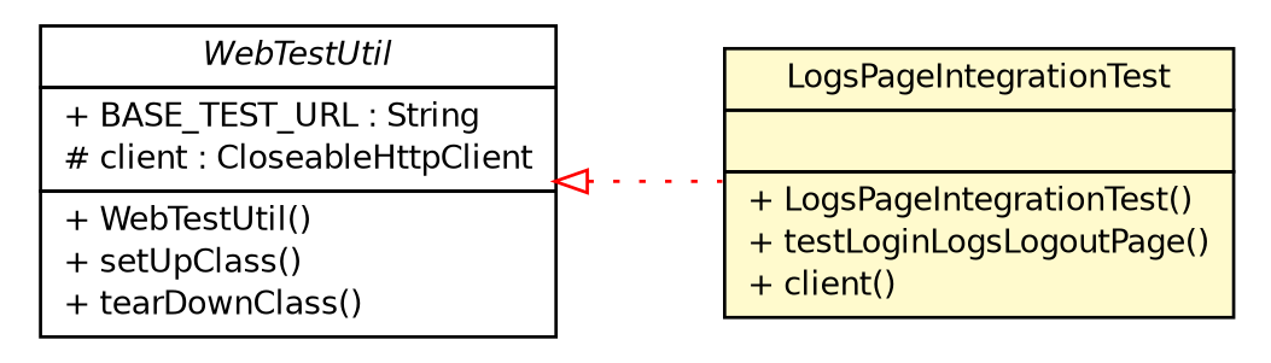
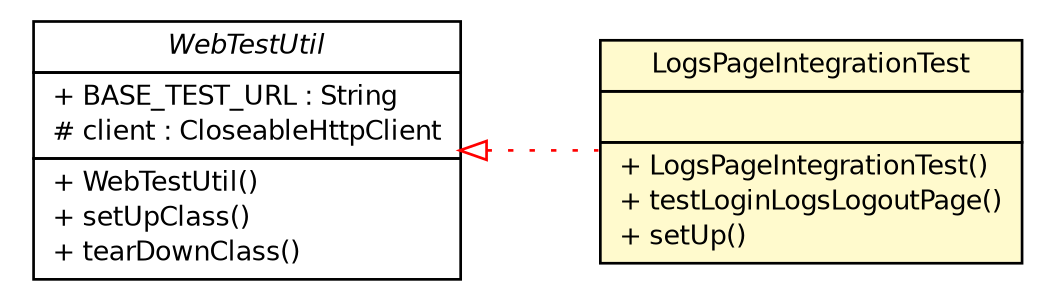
  digraph {
    nodesep=0.25
    ranksep=0.5
    rankdir=LR
    node [fontcolor=black fontname=Helvetica fontsize=10.0 shape=plaintext]
    n1 [label=<<table title="nl.b3p.web.WebTestUtil" border="0" cellborder="1" cellspacing="0" cellpadding="2" port="p" href="./WebTestUtil.html"> 		<tr><td><table border="0" cellspacing="0" cellpadding="1"> <tr><td align="center" balign="center"><font face="Helvetica-Oblique"> WebTestUtil </font></td></tr> 		</table></td></tr> 		<tr><td><table border="0" cellspacing="0" cellpadding="1"> <tr><td align="left" balign="left"> + BASE_TEST_URL : String </td></tr> <tr><td align="left" balign="left"> # client : CloseableHttpClient </td></tr> 		</table></td></tr> 		<tr><td><table border="0" cellspacing="0" cellpadding="1"> <tr><td align="left" balign="left"> + WebTestUtil() </td></tr> <tr><td align="left" balign="left"> + setUpClass() </td></tr> <tr><td align="left" balign="left"> + tearDownClass() </td></tr> 		</table></td></tr> 		</table>>]
-   n2 [label=<<table title="nl.b3p.web.LogsPageIntegrationTest" border="0" cellborder="1" cellspacing="0" cellpadding="2" port="p" bgcolor="lemonChiffon" href="./LogsPageIntegrationTest.html"> 		<tr><td><table border="0" cellspacing="0" cellpadding="1"> <tr><td align="center" balign="center"> LogsPageIntegrationTest </td></tr> 		</table></td></tr> 		<tr><td><table border="0" cellspacing="0" cellpadding="1"> <tr><td align="left" balign="left">  </td></tr> 		</table></td></tr> 		<tr><td><table border="0" cellspacing="0" cellpadding="1"> <tr><td align="left" balign="left"> + LogsPageIntegrationTest() </td></tr> <tr><td align="left" balign="left"> + testLoginLogsLogoutPage() </td></tr> <tr><td align="left" balign="left"> + client() </td></tr> 		</table></td></tr> 		</table>>]
+   n2 [label=<<table title="nl.b3p.web.LogsPageIntegrationTest" border="0" cellborder="1" cellspacing="0" cellpadding="2" port="p" bgcolor="lemonChiffon" href="./LogsPageIntegrationTest.html"> 		<tr><td><table border="0" cellspacing="0" cellpadding="1"> <tr><td align="center" balign="center"> LogsPageIntegrationTest </td></tr> 		</table></td></tr> 		<tr><td><table border="0" cellspacing="0" cellpadding="1"> <tr><td align="left" balign="left">  </td></tr> 		</table></td></tr> 		<tr><td><table border="0" cellspacing="0" cellpadding="1"> <tr><td align="left" balign="left"> + LogsPageIntegrationTest() </td></tr> <tr><td align="left" balign="left"> + testLoginLogsLogoutPage() </td></tr> <tr><td align="left" balign="left"> + setUp() </td></tr> 		</table></td></tr> 		</table>>]
    n1 -> n2 [arrowtail=empty dir=back fontname=Helvetica fontsize=10 headport=p labelfontname=Helvetica labelfontsize=10 tailport=p color=red style=dotted]
  }
